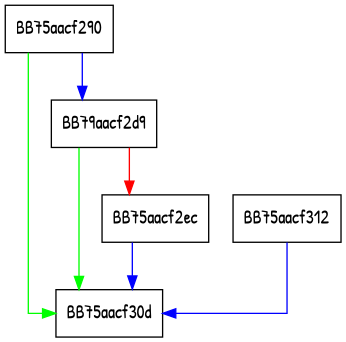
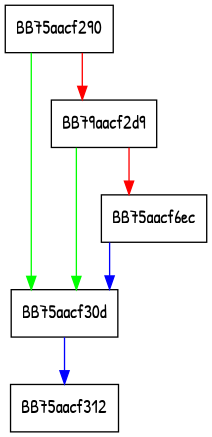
  digraph {
    fontname="Patrick Hand"
    splines=ortho
    node [fontname="Patrick Hand" shape=box]
    edge [color=green fontname="Patrick Hand"]
    BB75aacf290
    BB75aacf30d
    n3 [label=BB79aacf2d9]
    BB75aacf312
-   BB75aacf2ec
+   BB75aacf2ec [label=BB75aacf6ec]
    BB75aacf290 -> BB75aacf30d
-   BB75aacf290 -> n3 [color=blue]
-   BB75aacf312 -> BB75aacf30d [color=blue]
+   BB75aacf290 -> n3 [color=red]
+   BB75aacf30d -> BB75aacf312 [color=blue]
    n3 -> BB75aacf30d
    n3 -> BB75aacf2ec [color=red]
    BB75aacf2ec -> BB75aacf30d [color=blue]
  }
